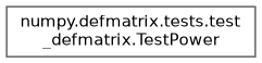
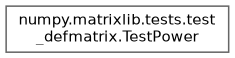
  digraph {
    rankdir=TB
-   n1 [color=grey40 fillcolor=white fontname=Helvetica fontsize=10 height=0.2 label="numpy.defmatrix.tests.test\l_defmatrix.TestPower" shape=box style=filled width=0.4]
+   n1 [color=grey40 fillcolor=white fontname=Helvetica fontsize=10 height=0.2 label="numpy.matrixlib.tests.test\l_defmatrix.TestPower" shape=box style=filled width=0.4]
  }
